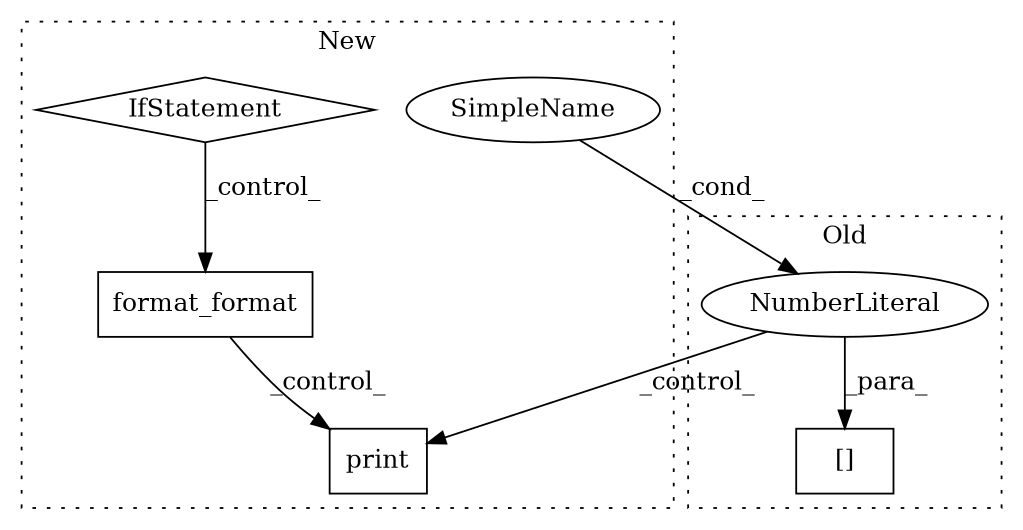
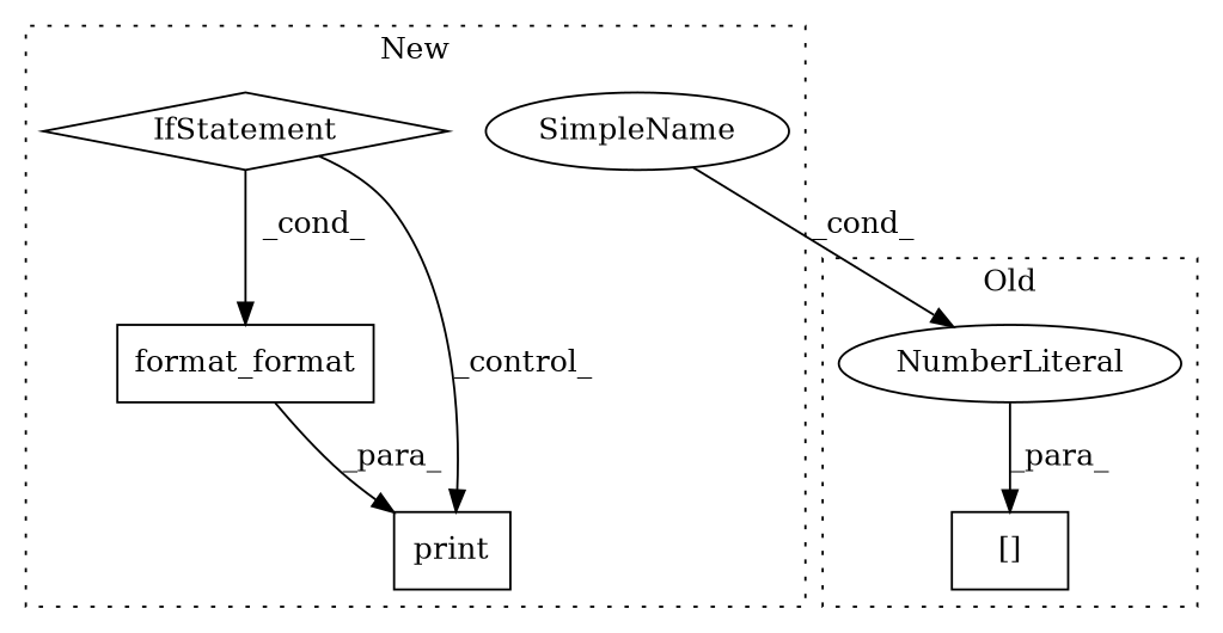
  digraph {
    node [a=32 shape=box]
    n1 [a=2 l="15,1" label="[]" s="20806,20822"]
    n2 [a=34 l=1 label=NumberLiteral s=20821 shape=ellipse]
    n3 [l=12 label=format_format s=23497]
    n4 [l="6,1" label=print s="23481,23509"]
    n5 [a=42 label=SimpleName shape=ellipse]
    n6 [a=25 l="12,2" label=IfStatement s="23062,23109" shape=diamond]
    subgraph cluster_1 {
      label=Old
      style=dotted
      n1
      n2
    }
    subgraph cluster_2 {
      label=New
      style=dotted
      n3
      n4
      n5
      n6
    }
    n2 -> n1 [label=_para_]
-   n3 -> n4 [label=_control_]
+   n3 -> n4 [label=_para_]
    n5 -> n2 [label=_cond_]
-   n6 -> n3 [label=_control_]
-   n2 -> n4 [label=_control_]
+   n6 -> n3 [label=_cond_]
+   n6 -> n4 [label=_control_]
  }
